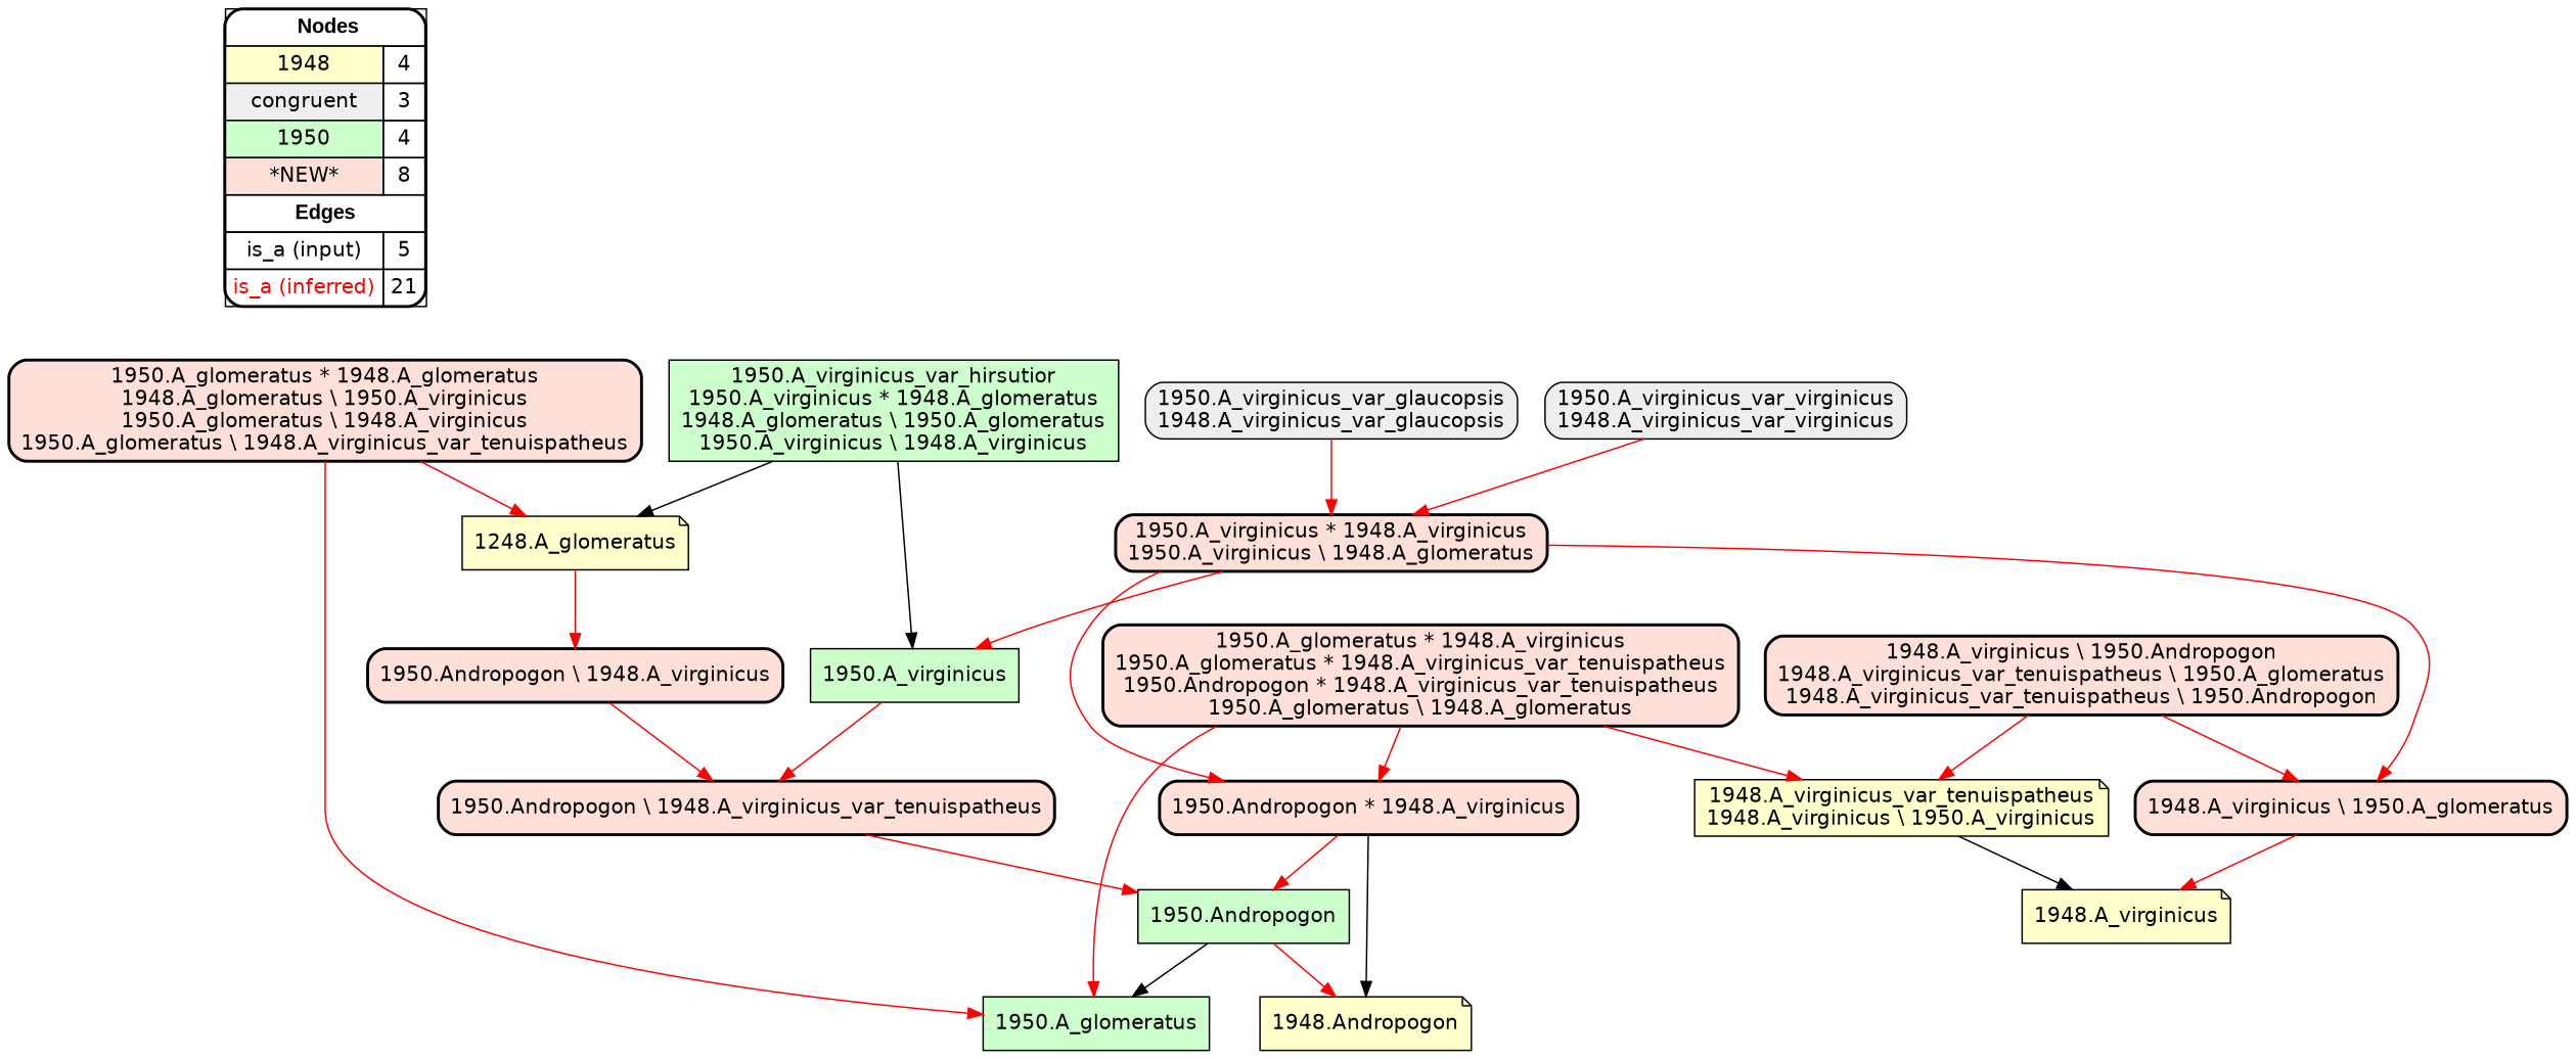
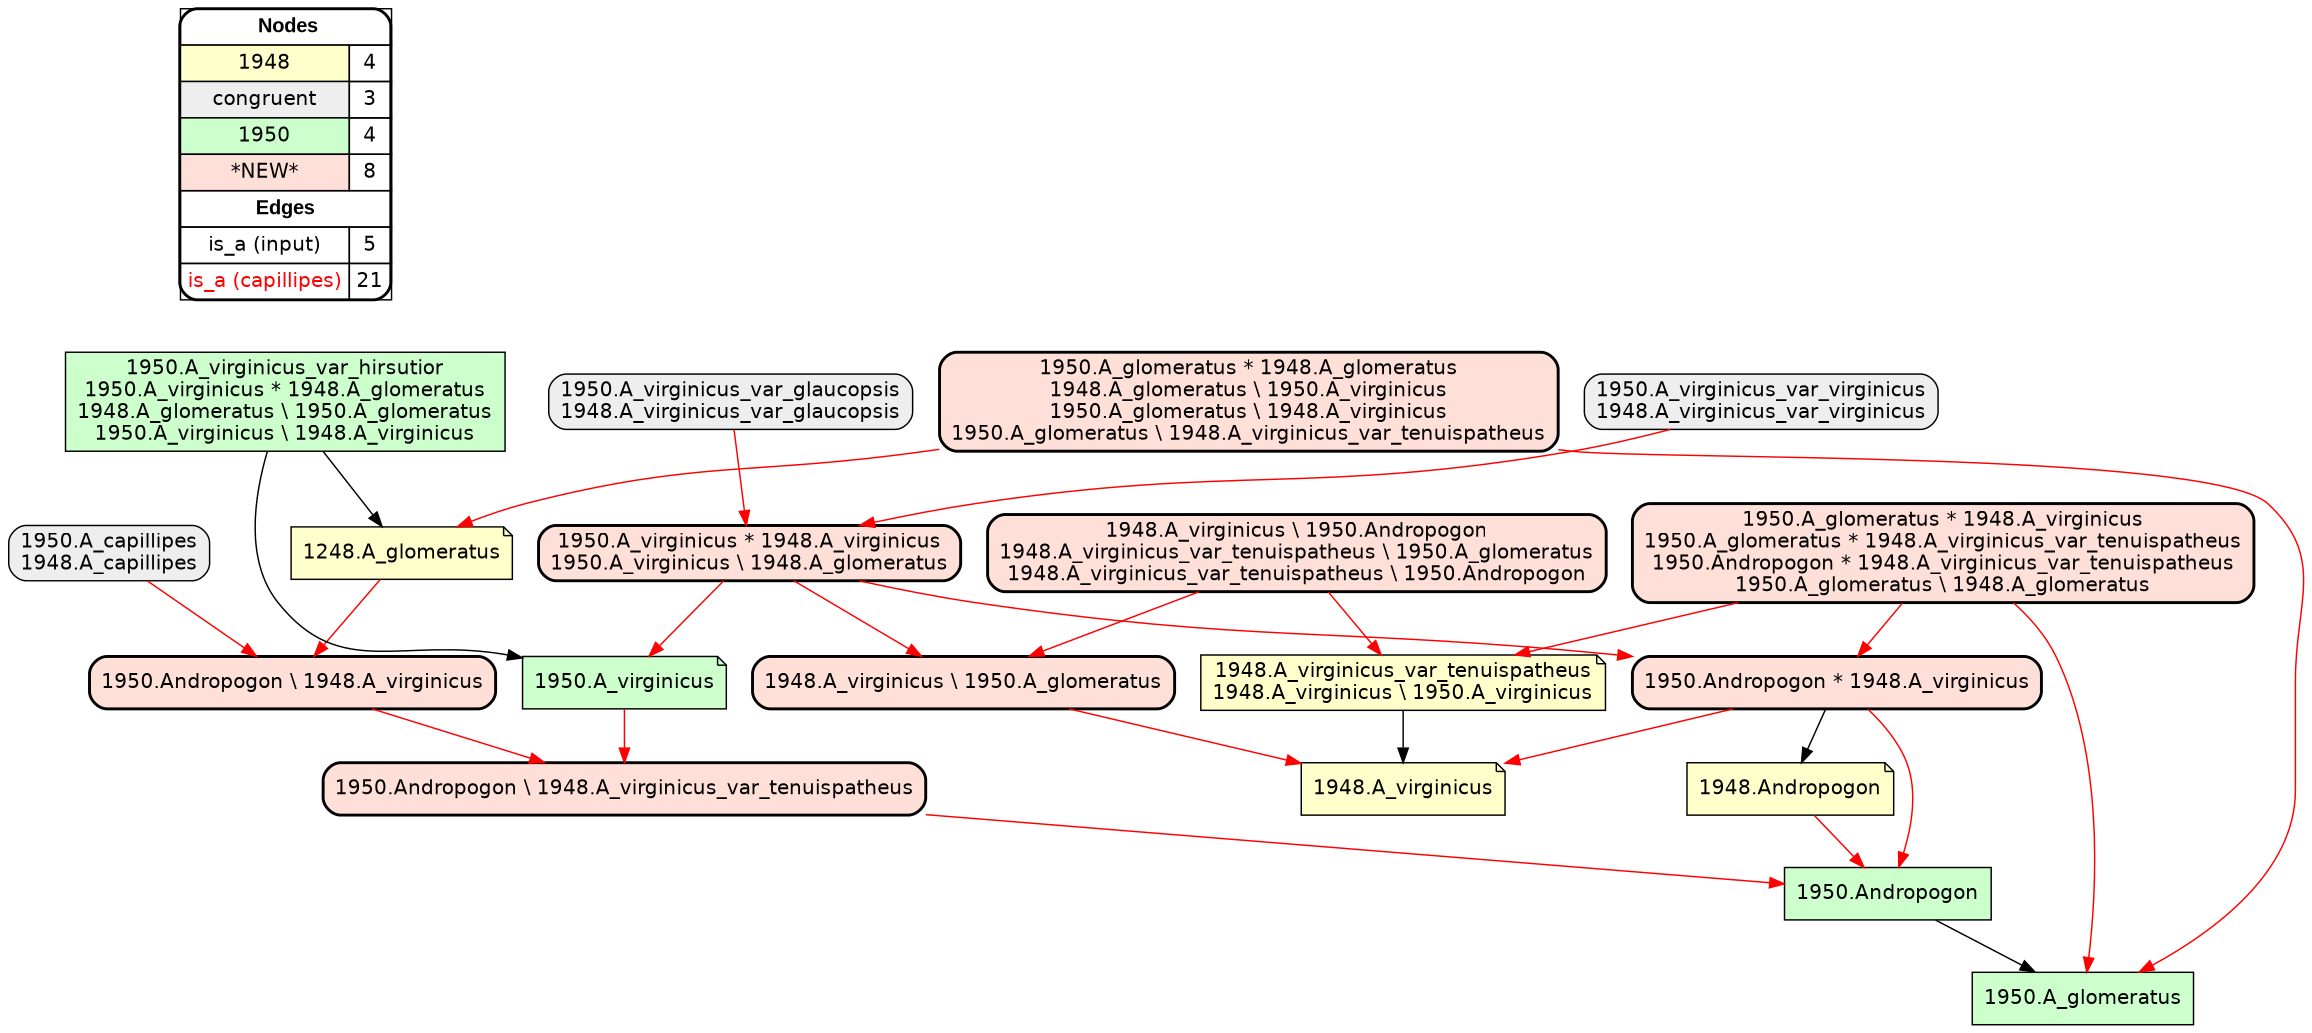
  digraph {
    rankdir=TB
    node [fillcolor="#FFE0D8" fontname=helvetica shape=box style="filled,rounded,bold"]
    edge [arrowhead=normal color="#FF0000" constraint=true penwidth=1 style=solid]
-   n1 [fillcolor=white label=<   <TABLE BORDER="0" CELLBORDER="1" CELLSPACING="0" CELLPADDING="4">  <TR> <TD COLSPAN="2"><font face="Arial Black"> Nodes</font></TD> </TR>  <TR>   <TD bgcolor="#FFFFCC" fontname="helvetica">1948</TD>   <TD>4</TD>   </TR>  <TR>   <TD bgcolor="#EEEEEE" fontname="helvetica">congruent</TD>   <TD>3</TD>   </TR>  <TR>   <TD bgcolor="#CCFFCC" fontname="helvetica">1950</TD>   <TD>4</TD>   </TR>  <TR>   <TD bgcolor="#FFE0D8" fontname="helvetica">*NEW*</TD>   <TD>8</TD>   </TR>  <TR> <TD COLSPAN="2"><font face = "Arial Black"> Edges </font></TD> </TR>  <TR>   <TD><font color ="#000000">is_a (input)</font></TD><TD>5</TD> </TR> <TR>   <TD><font color ="#FF0000">is_a (inferred)</font></TD><TD>21</TD> </TR> </TABLE>   > margin=0]
+   n1 [fillcolor=white label=<   <TABLE BORDER="0" CELLBORDER="1" CELLSPACING="0" CELLPADDING="4">  <TR> <TD COLSPAN="2"><font face="Arial Black"> Nodes</font></TD> </TR>  <TR>   <TD bgcolor="#FFFFCC" fontname="helvetica">1948</TD>   <TD>4</TD>   </TR>  <TR>   <TD bgcolor="#EEEEEE" fontname="helvetica">congruent</TD>   <TD>3</TD>   </TR>  <TR>   <TD bgcolor="#CCFFCC" fontname="helvetica">1950</TD>   <TD>4</TD>   </TR>  <TR>   <TD bgcolor="#FFE0D8" fontname="helvetica">*NEW*</TD>   <TD>8</TD>   </TR>  <TR> <TD COLSPAN="2"><font face = "Arial Black"> Edges </font></TD> </TR>  <TR>   <TD><font color ="#000000">is_a (input)</font></TD><TD>5</TD> </TR> <TR>   <TD><font color ="#FF0000">is_a (capillipes)</font></TD><TD>21</TD> </TR> </TABLE>   > margin=0]
    "1948.Andropogon" [fillcolor="#FFFFCC" shape=note style=filled]
    "1948.A_virginicus" [fillcolor="#FFFFCC" shape=note style=filled]
    n4 [fillcolor="#FFFFCC" label="1248.A_glomeratus" shape=note style=filled]
    "1950.Andropogon \\ 1948.A_virginicus"
    "1950.Andropogon \\ 1948.A_virginicus_var_tenuispatheus"
    "1948.A_virginicus_var_tenuispatheus\n1948.A_virginicus \\ 1950.A_virginicus" [fillcolor="#FFFFCC" shape=note style=filled]
    "1950.A_virginicus_var_glaucopsis\n1948.A_virginicus_var_glaucopsis" [fillcolor="#EEEEEE" style="filled,rounded"]
    "1950.A_virginicus * 1948.A_virginicus\n1950.A_virginicus \\ 1948.A_glomeratus"
-   "1950.A_virginicus" [fillcolor="#CCFFCC" style=filled]
+   "1950.A_virginicus" [fillcolor="#CCFFCC" shape=note style=filled]
    "1950.Andropogon * 1948.A_virginicus"
    "1948.A_virginicus \\ 1950.A_glomeratus"
+   "1950.A_capillipes\n1948.A_capillipes" [fillcolor="#EEEEEE" style="filled,rounded"]
    "1950.A_virginicus_var_virginicus\n1948.A_virginicus_var_virginicus" [fillcolor="#EEEEEE" style="filled,rounded"]
    "1950.A_virginicus_var_hirsutior\n1950.A_virginicus * 1948.A_glomeratus\n1948.A_glomeratus \\ 1950.A_glomeratus\n1950.A_virginicus \\ 1948.A_virginicus" [fillcolor="#CCFFCC" style=filled]
    "1950.Andropogon" [fillcolor="#CCFFCC" style=filled]
    "1950.A_glomeratus" [fillcolor="#CCFFCC" style=filled]
    "1950.A_glomeratus * 1948.A_virginicus\n1950.A_glomeratus * 1948.A_virginicus_var_tenuispatheus\n1950.Andropogon * 1948.A_virginicus_var_tenuispatheus\n1950.A_glomeratus \\ 1948.A_glomeratus"
    "1950.A_glomeratus * 1948.A_glomeratus\n1948.A_glomeratus \\ 1950.A_virginicus\n1950.A_glomeratus \\ 1948.A_virginicus\n1950.A_glomeratus \\ 1948.A_virginicus_var_tenuispatheus"
    "1948.A_virginicus \\ 1950.Andropogon\n1948.A_virginicus_var_tenuispatheus \\ 1950.A_glomeratus\n1948.A_virginicus_var_tenuispatheus \\ 1950.Andropogon"
    subgraph sub_1 {
      rank=source
      n1
    }
    n4 -> "1950.Andropogon \\ 1948.A_virginicus"
    "1950.Andropogon \\ 1948.A_virginicus" -> "1950.Andropogon \\ 1948.A_virginicus_var_tenuispatheus"
    "1950.Andropogon \\ 1948.A_virginicus_var_tenuispatheus" -> "1950.Andropogon"
    "1948.A_virginicus_var_tenuispatheus\n1948.A_virginicus \\ 1950.A_virginicus" -> "1948.A_virginicus" [color="#000000"]
    "1950.A_virginicus_var_glaucopsis\n1948.A_virginicus_var_glaucopsis" -> "1950.A_virginicus * 1948.A_virginicus\n1950.A_virginicus \\ 1948.A_glomeratus"
    "1950.A_virginicus * 1948.A_virginicus\n1950.A_virginicus \\ 1948.A_glomeratus" -> "1950.A_virginicus"
    "1950.A_virginicus * 1948.A_virginicus\n1950.A_virginicus \\ 1948.A_glomeratus" -> "1950.Andropogon * 1948.A_virginicus"
    "1950.A_virginicus * 1948.A_virginicus\n1950.A_virginicus \\ 1948.A_glomeratus" -> "1948.A_virginicus \\ 1950.A_glomeratus"
    "1950.A_virginicus" -> "1950.Andropogon \\ 1948.A_virginicus_var_tenuispatheus"
    "1950.Andropogon * 1948.A_virginicus" -> "1948.Andropogon" [color="#000000"]
+   "1950.Andropogon * 1948.A_virginicus" -> "1948.A_virginicus"
    "1950.Andropogon * 1948.A_virginicus" -> "1950.Andropogon"
    "1948.A_virginicus \\ 1950.A_glomeratus" -> "1948.A_virginicus"
+   "1950.A_capillipes\n1948.A_capillipes" -> "1950.Andropogon \\ 1948.A_virginicus"
    "1950.A_virginicus_var_virginicus\n1948.A_virginicus_var_virginicus" -> "1950.A_virginicus * 1948.A_virginicus\n1950.A_virginicus \\ 1948.A_glomeratus"
    "1950.A_virginicus_var_hirsutior\n1950.A_virginicus * 1948.A_glomeratus\n1948.A_glomeratus \\ 1950.A_glomeratus\n1950.A_virginicus \\ 1948.A_virginicus" -> n4 [color="#000000"]
    "1950.A_virginicus_var_hirsutior\n1950.A_virginicus * 1948.A_glomeratus\n1948.A_glomeratus \\ 1950.A_glomeratus\n1950.A_virginicus \\ 1948.A_virginicus" -> "1950.A_virginicus" [color="#000000"]
-   "1950.Andropogon" -> "1948.Andropogon"
+   "1948.Andropogon" -> "1950.Andropogon"
    "1950.Andropogon" -> "1950.A_glomeratus" [color="#000000"]
    "1950.A_glomeratus * 1948.A_virginicus\n1950.A_glomeratus * 1948.A_virginicus_var_tenuispatheus\n1950.Andropogon * 1948.A_virginicus_var_tenuispatheus\n1950.A_glomeratus \\ 1948.A_glomeratus" -> "1948.A_virginicus_var_tenuispatheus\n1948.A_virginicus \\ 1950.A_virginicus"
    "1950.A_glomeratus * 1948.A_virginicus\n1950.A_glomeratus * 1948.A_virginicus_var_tenuispatheus\n1950.Andropogon * 1948.A_virginicus_var_tenuispatheus\n1950.A_glomeratus \\ 1948.A_glomeratus" -> "1950.Andropogon * 1948.A_virginicus"
    "1950.A_glomeratus * 1948.A_virginicus\n1950.A_glomeratus * 1948.A_virginicus_var_tenuispatheus\n1950.Andropogon * 1948.A_virginicus_var_tenuispatheus\n1950.A_glomeratus \\ 1948.A_glomeratus" -> "1950.A_glomeratus"
    "1950.A_glomeratus * 1948.A_glomeratus\n1948.A_glomeratus \\ 1950.A_virginicus\n1950.A_glomeratus \\ 1948.A_virginicus\n1950.A_glomeratus \\ 1948.A_virginicus_var_tenuispatheus" -> n4
    "1950.A_glomeratus * 1948.A_glomeratus\n1948.A_glomeratus \\ 1950.A_virginicus\n1950.A_glomeratus \\ 1948.A_virginicus\n1950.A_glomeratus \\ 1948.A_virginicus_var_tenuispatheus" -> "1950.A_glomeratus"
    "1948.A_virginicus \\ 1950.Andropogon\n1948.A_virginicus_var_tenuispatheus \\ 1950.A_glomeratus\n1948.A_virginicus_var_tenuispatheus \\ 1950.Andropogon" -> "1948.A_virginicus_var_tenuispatheus\n1948.A_virginicus \\ 1950.A_virginicus"
    "1948.A_virginicus \\ 1950.Andropogon\n1948.A_virginicus_var_tenuispatheus \\ 1950.A_glomeratus\n1948.A_virginicus_var_tenuispatheus \\ 1950.Andropogon" -> "1948.A_virginicus \\ 1950.A_glomeratus"
  }
